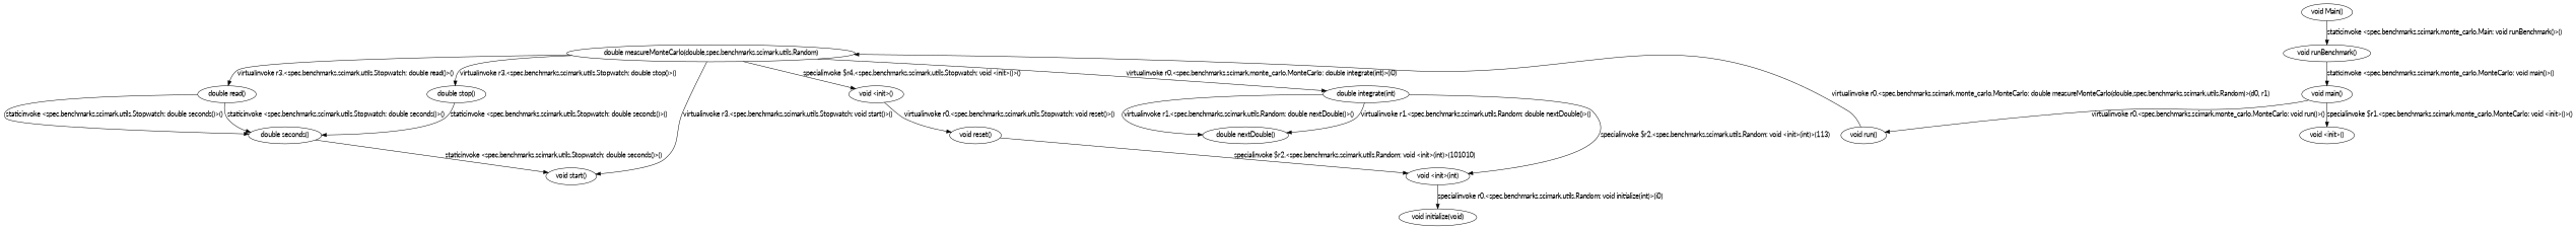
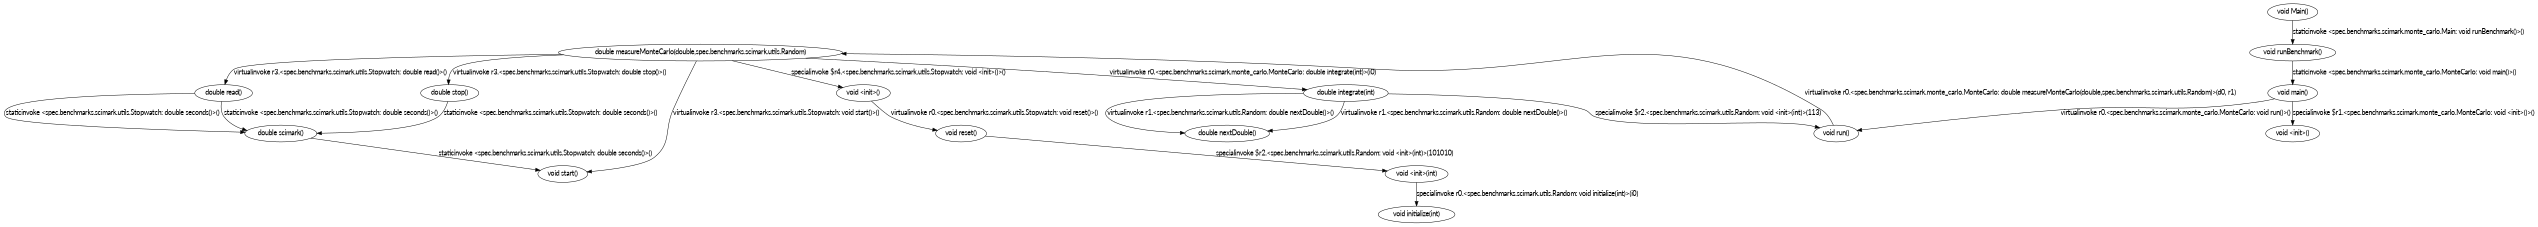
  digraph {
    fontname=Lato
    node [fontname=Lato]
    edge [fontname=Lato]
-   n1 [label="void initialize(void)"]
+   n1 [label="void initialize(int)"]
    n2 [label="double stop()"]
-   n3 [label="double seconds()"]
+   n3 [label="double scimark()"]
    n4 [label="void start()"]
    n5 [label="void <init>()"]
    n6 [label="void reset()"]
    n7 [label="void <init>(int)"]
    n8 [label="void runBenchmark()"]
    n9 [label="void main()"]
    n10 [label="void <init>()"]
    n11 [label="void run()"]
    n12 [label="double read()"]
    n13 [label="double measureMonteCarlo(double,spec.benchmarks.scimark.utils.Random)"]
    n14 [label="double integrate(int)"]
    n15 [label="double nextDouble()"]
    n16 [label="void Main()"]
    n2 -> n3 [label="staticinvoke <spec.benchmarks.scimark.utils.Stopwatch: double seconds()>()"]
    n3 -> n4 [label="staticinvoke <spec.benchmarks.scimark.utils.Stopwatch: double seconds()>()"]
    n5 -> n6 [label="virtualinvoke r0.<spec.benchmarks.scimark.utils.Stopwatch: void reset()>()"]
    n6 -> n7 [label="specialinvoke $r2.<spec.benchmarks.scimark.utils.Random: void <init>(int)>(101010)"]
    n7 -> n1 [label="specialinvoke r0.<spec.benchmarks.scimark.utils.Random: void initialize(int)>(i0)"]
    n8 -> n9 [label="staticinvoke <spec.benchmarks.scimark.monte_carlo.MonteCarlo: void main()>()"]
    n9 -> n10 [label="specialinvoke $r1.<spec.benchmarks.scimark.monte_carlo.MonteCarlo: void <init>()>()"]
    n9 -> n11 [label="virtualinvoke r0.<spec.benchmarks.scimark.monte_carlo.MonteCarlo: void run()>()"]
    n11 -> n13 [label="virtualinvoke r0.<spec.benchmarks.scimark.monte_carlo.MonteCarlo: double measureMonteCarlo(double,spec.benchmarks.scimark.utils.Random)>(d0, r1)"]
    n12 -> n3 [label="staticinvoke <spec.benchmarks.scimark.utils.Stopwatch: double seconds()>()"]
    n12 -> n3 [label="staticinvoke <spec.benchmarks.scimark.utils.Stopwatch: double seconds()>()"]
    n13 -> n2 [label="virtualinvoke r3.<spec.benchmarks.scimark.utils.Stopwatch: double stop()>()"]
    n13 -> n4 [label="virtualinvoke r3.<spec.benchmarks.scimark.utils.Stopwatch: void start()>()"]
    n13 -> n5 [label="specialinvoke $r4.<spec.benchmarks.scimark.utils.Stopwatch: void <init>()>()"]
    n13 -> n12 [label="virtualinvoke r3.<spec.benchmarks.scimark.utils.Stopwatch: double read()>()"]
    n13 -> n14 [label="virtualinvoke r0.<spec.benchmarks.scimark.monte_carlo.MonteCarlo: double integrate(int)>(i0)"]
-   n14 -> n7 [label="specialinvoke $r2.<spec.benchmarks.scimark.utils.Random: void <init>(int)>(113)"]
+   n14 -> n11 [label="specialinvoke $r2.<spec.benchmarks.scimark.utils.Random: void <init>(int)>(113)"]
    n14 -> n15 [label="virtualinvoke r1.<spec.benchmarks.scimark.utils.Random: double nextDouble()>()"]
    n14 -> n15 [label="virtualinvoke r1.<spec.benchmarks.scimark.utils.Random: double nextDouble()>()"]
    n16 -> n8 [label="staticinvoke <spec.benchmarks.scimark.monte_carlo.Main: void runBenchmark()>()"]
  }
